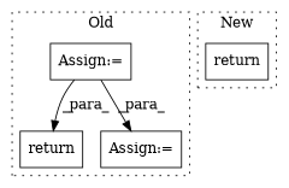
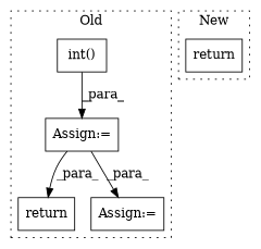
  digraph {
    node [a=68 l=3 shape=box]
+   n1 [a=75 l=55 label="int()" s=4142]
    n2 [label="Assign:=" s=4255]
    n3 [a=93 l=7 label=return s=5909]
    n4 [label="Assign:=" s=5884]
    n5 [a=93 l=7 label=return s=5675]
    subgraph cluster_1 {
      label=Old
      style=dotted
+     n1
      n2
      n3
      n4
    }
    subgraph cluster_2 {
      label=New
      style=dotted
      n5
    }
+   n1 -> n2 [label=_para_]
    n2 -> n3 [label=_para_]
    n2 -> n4 [label=_para_]
  }
